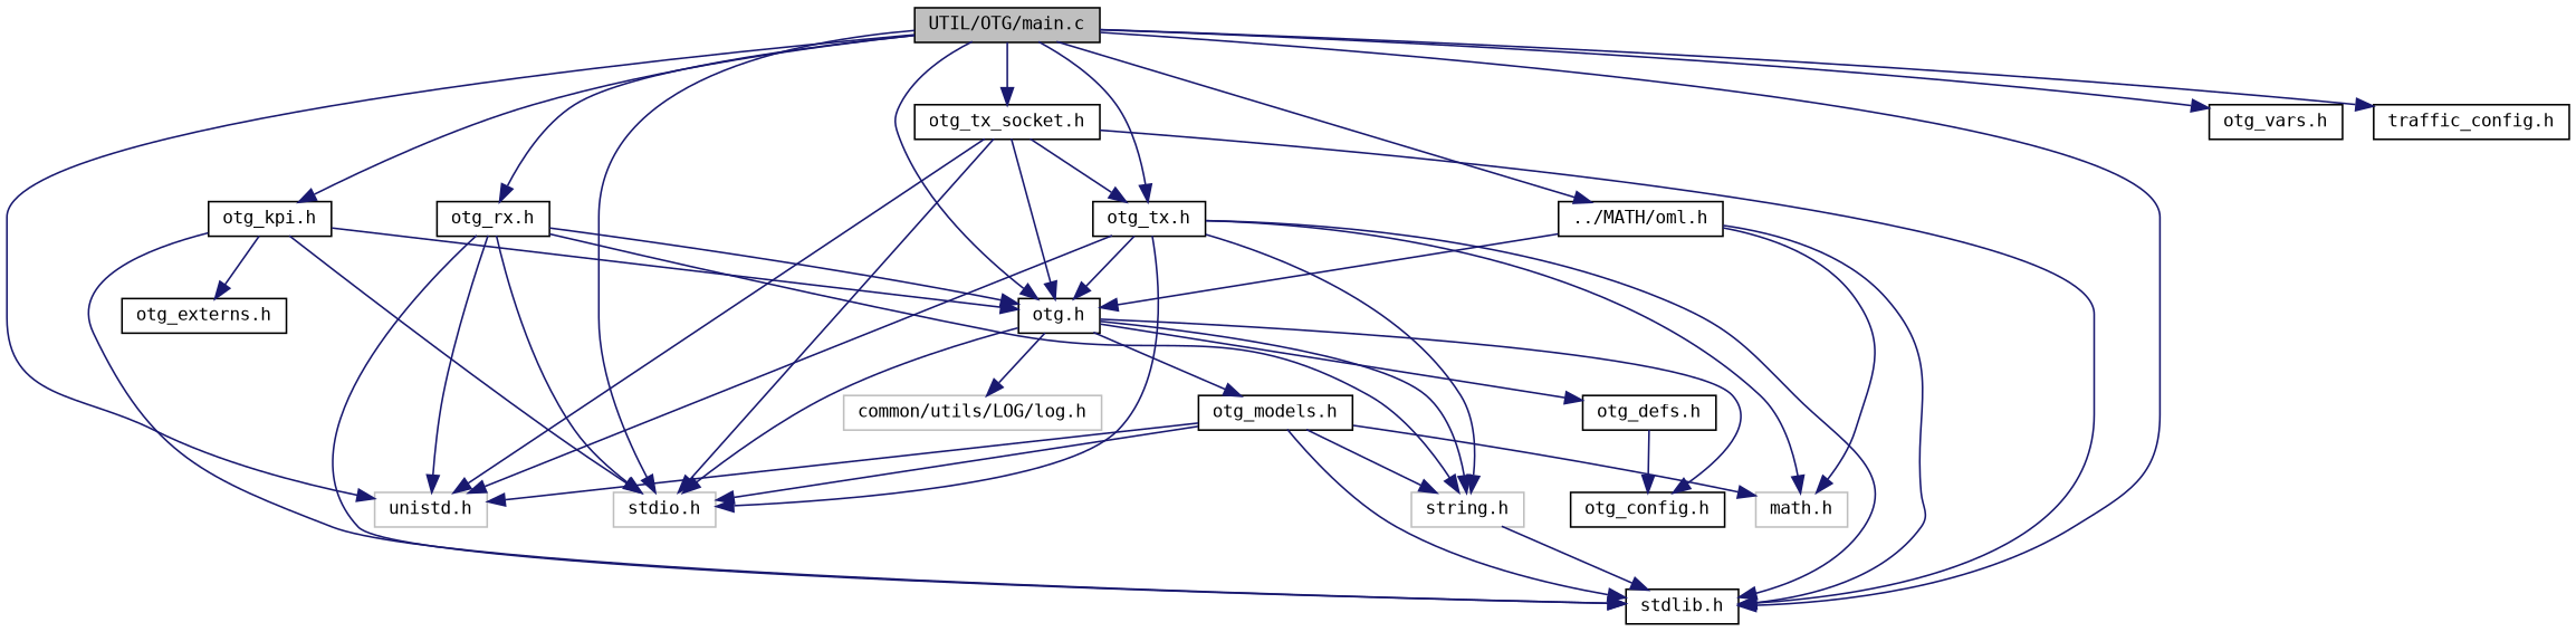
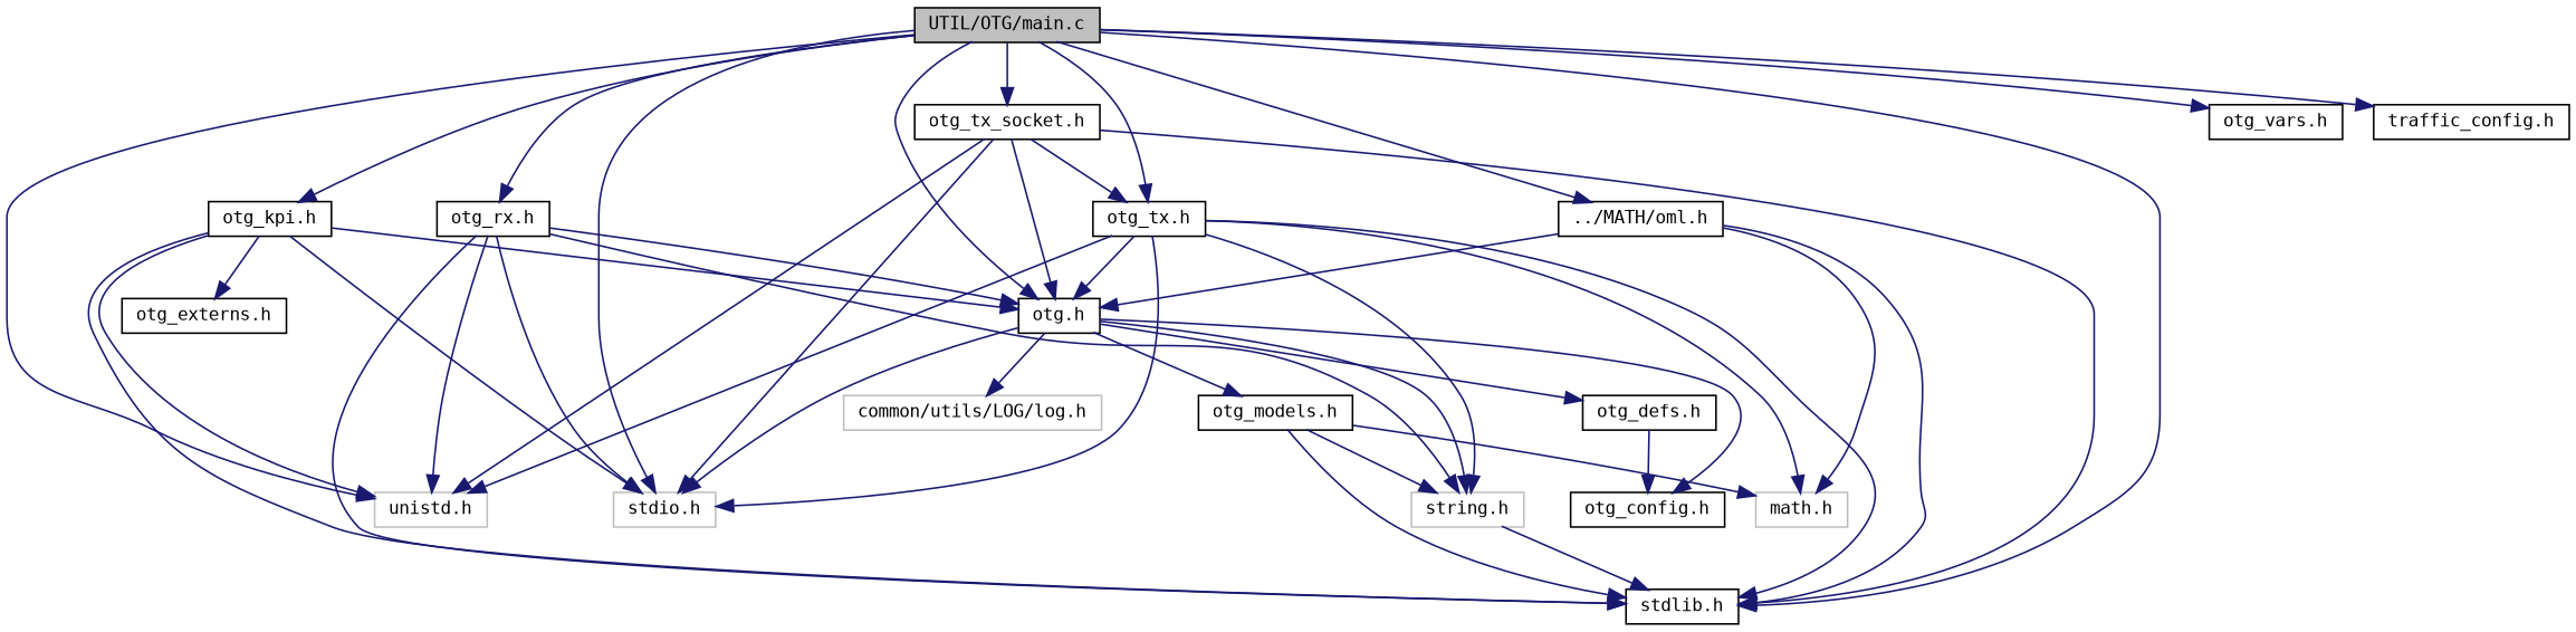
  digraph {
    fontname="DejaVu Sans Mono"
    node [color=black fillcolor=white fontname="DejaVu Sans Mono" fontsize=10 shape=record style=filled]
    edge [color=midnightblue fontname="DejaVu Sans Mono" fontsize=10 labelfontname=Helvetica labelfontsize=10 style=solid]
    n1 [fillcolor=grey75 fontcolor=black height=0.2 label="UTIL/OTG/main.c" width=0.4]
    n2 [color=grey75 height=0.2 label="unistd.h" width=0.4]
    n3 [color=grey75 height=0.2 label="stdio.h" width=0.4]
    n4 [height=0.2 label="stdlib.h" width=0.4]
    n5 [height=0.2 label="otg_tx.h" width=0.4]
    n6 [height=0.2 label="otg.h" width=0.4]
    n7 [height=0.2 label="otg_rx.h" width=0.4]
    n8 [height=0.2 label="otg_kpi.h" width=0.4]
    n9 [height=0.2 label="otg_tx_socket.h" width=0.4]
    n10 [height=0.2 label="otg_vars.h" width=0.4]
    n11 [height=0.2 label="traffic_config.h" width=0.4]
    n12 [height=0.2 label="../MATH/oml.h" width=0.4]
    n13 [color=grey75 height=0.2 label="string.h" width=0.4]
    n14 [color=grey75 height=0.2 label="math.h" width=0.4]
    n15 [height=0.2 label="otg_defs.h" width=0.4]
    n16 [height=0.2 label="otg_config.h" width=0.4]
    n17 [height=0.2 label="otg_models.h" width=0.4]
    n18 [color=grey75 height=0.2 label="common/utils/LOG/log.h" width=0.4]
    n19 [height=0.2 label="otg_externs.h" width=0.4]
    n1 -> n2
    n1 -> n3
    n1 -> n4
    n1 -> n5
    n1 -> n6
    n1 -> n7
    n1 -> n8
    n1 -> n9
    n1 -> n10
    n1 -> n11
    n1 -> n12
    n5 -> n2
    n5 -> n3
    n5 -> n4
    n5 -> n6
    n5 -> n13
    n5 -> n14
    n6 -> n3
    n6 -> n13
    n6 -> n15
    n6 -> n16
    n6 -> n17
    n6 -> n18
    n7 -> n2
    n7 -> n3
    n7 -> n4
    n7 -> n6
    n7 -> n13
    n8 -> n3
    n8 -> n4
    n8 -> n6
    n8 -> n19
    n9 -> n2
    n9 -> n3
    n9 -> n4
    n9 -> n5
    n9 -> n6
    n12 -> n4
    n12 -> n6
    n12 -> n14
    n13 -> n4
    n15 -> n16
-   n17 -> n2
-   n17 -> n3
+   n8 -> n2
    n17 -> n4
    n17 -> n13
    n17 -> n14
  }
